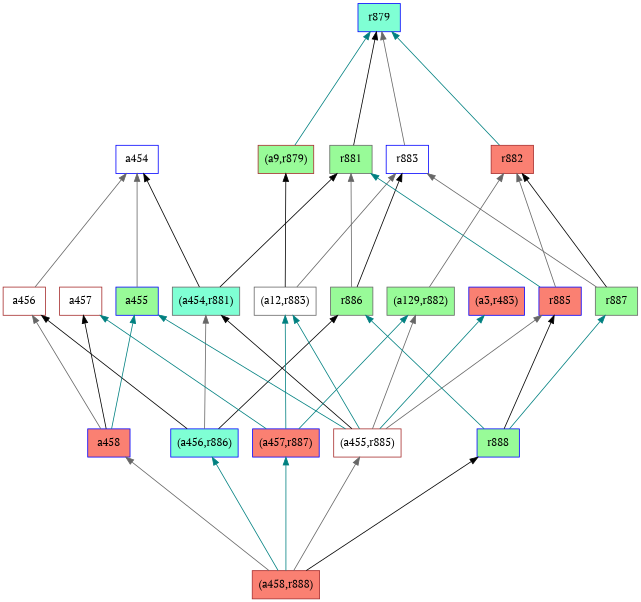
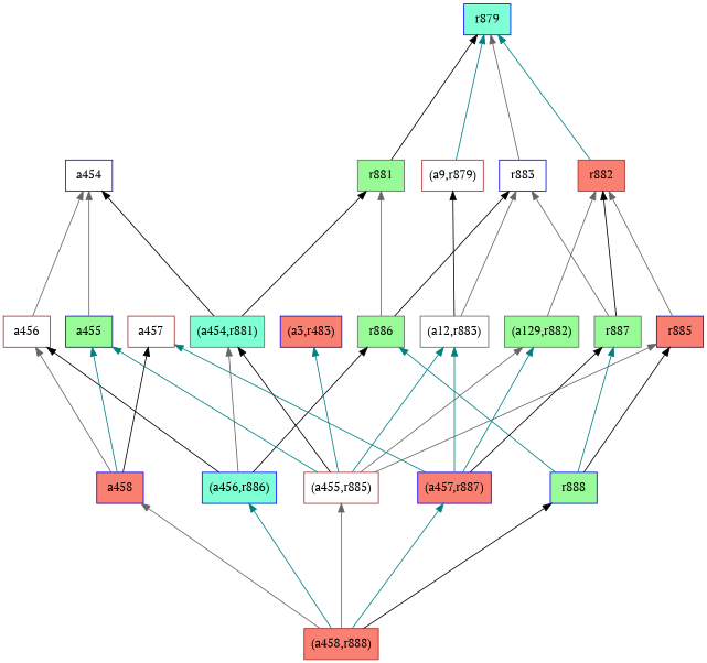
  digraph {
    fontname="PT Serif"
    rankdir=BT
    ranksep=2.0
    node [color=blue fillcolor=palegreen fontname="PT Serif" shape=record style=filled]
    edge [color=gray40 fontname="PT Serif"]
    n1 [fillcolor=white label="{a454}"]
    n2 [color=gray40 label="{r887}"]
    n3 [color=brown fillcolor=salmon label="{r882}"]
    n4 [fillcolor=white label="{r883}"]
    n5 [fillcolor=aquamarine label="{r879}"]
    n6 [label="{a455}"]
    n7 [color=brown fillcolor=white label="{a457}"]
    n8 [color=gray40 fillcolor=aquamarine label="{(a454,r881)}"]
    n9 [color=gray40 label="{r881}"]
    n10 [fillcolor=aquamarine label="{(a456,r886)}"]
    n11 [color=brown fillcolor=white label="{a456}"]
    n12 [color=gray40 label="{r886}"]
    n13 [color=gray40 fillcolor=white label="{(a12,r883)}"]
-   n14 [color=brown label="{(a9,r879)}"]
+   n14 [color=brown fillcolor=white label="{(a9,r879)}"]
    n15 [fillcolor=salmon label="{r885}"]
    n16 [color=brown fillcolor=white label="{(a455,r885)}"]
    n17 [fillcolor=salmon label="{(a3,r483)}"]
    n18 [color=gray40 label="{(a129,r882)}"]
    n19 [label="{r888}"]
    n20 [color=brown fillcolor=salmon label="{(a458,r888)}"]
    n21 [fillcolor=salmon label="{a458}"]
    n22 [fillcolor=salmon label="{(a457,r887)}"]
    n2 -> n3 [color=black]
    n2 -> n4
    n3 -> n5 [color=teal]
    n4 -> n5
    n6 -> n1
    n8 -> n1 [color=black]
    n8 -> n9 [color=black]
    n9 -> n5 [color=black]
    n10 -> n8
    n10 -> n11 [color=black]
    n10 -> n12 [color=black]
    n11 -> n1
    n12 -> n4 [color=black]
    n12 -> n9
    n13 -> n4
    n13 -> n14 [color=black]
    n14 -> n5 [color=teal]
    n15 -> n3
-   n15 -> n9 [color=teal]
    n16 -> n6 [color=teal]
    n16 -> n8 [color=black]
    n16 -> n13 [color=teal]
    n16 -> n15
    n16 -> n17 [color=teal]
    n16 -> n18
    n18 -> n3
    n19 -> n2 [color=teal]
    n19 -> n12 [color=teal]
    n19 -> n15 [color=black]
    n20 -> n10 [color=teal]
    n20 -> n16
    n20 -> n19 [color=black]
    n20 -> n21
    n20 -> n22 [color=teal]
    n21 -> n6 [color=teal]
    n21 -> n7 [color=black]
    n21 -> n11
+   n22 -> n2 [color=black]
    n22 -> n7 [color=teal]
    n22 -> n13 [color=teal]
    n22 -> n18 [color=teal]
  }
